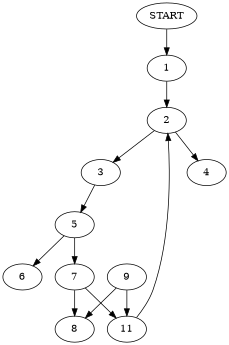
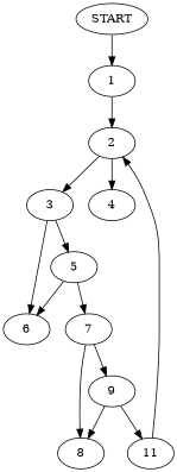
  digraph {
    n1 [label=START]
    1
    2
    3
    4
    5
    6
    7
    8
    9
    n11 [label=11]
    n1 -> 1
    1 -> 2
    2 -> 3
    2 -> 4
    3 -> 5
+   3 -> 6
    5 -> 6
    5 -> 7
    7 -> 8
-   7 -> n11
+   7 -> 9
    9 -> 8
    9 -> n11
    n11 -> 2
  }
